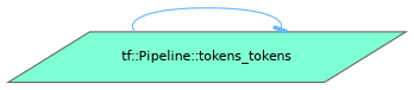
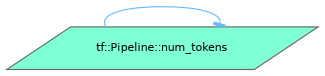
  digraph {
    rankdir=LR
-   n1 [color=gray40 fillcolor=aquamarine fontcolor=black fontname=Helvetica fontsize=10 height=0.2 label="tf::Pipeline::tokens_tokens" shape=parallelogram style=filled width=0.4]
+   n1 [color=gray40 fillcolor=aquamarine fontcolor=black fontname=Helvetica fontsize=10 height=0.2 label="tf::Pipeline::num_tokens" shape=parallelogram style=filled width=0.4]
    n1 -> n1 [color=steelblue1 fontname=Helvetica fontsize=10 labelfontname=Helvetica labelfontsize=10 style=solid arrowhead=tee]
  }
